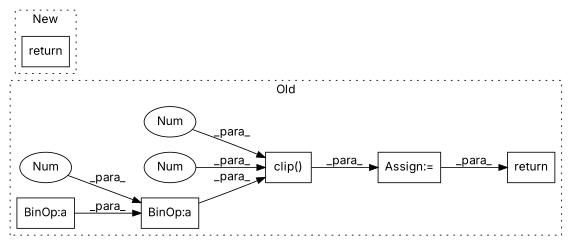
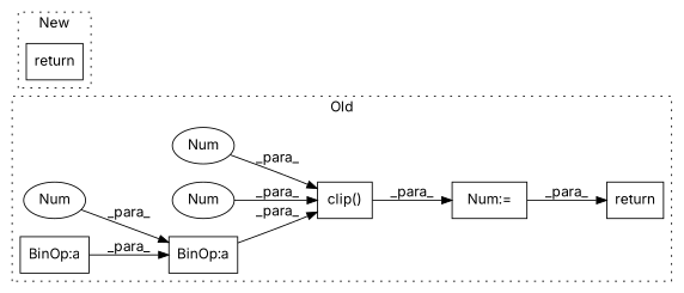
  digraph {
    rankdir=LR
    fontname=Inter
    node [a=76 l=1 shape=box fontname=Inter]
    edge [fontname=Inter]
    n1 [a=75 l="8,1" label="clip()" s="1852,1899"]
-   n2 [a=68 l=3 label="Assign:=" s=1849]
+   n2 [a=68 l=3 label="Num:=" s=1849]
    n3 [label=Num s=1898 shape=ellipse]
    n4 [label=Num s=1896 shape=ellipse]
    n5 [a=82 l=2 label="BinOp:a" s=1886]
    n6 [label=Num s=1888 shape=ellipse]
    n7 [a=82 label="BinOp:a" s=1880]
    n8 [a=93 l=7 label=return s=1909]
    n9 [a=93 l=7 label=return s=1141]
    subgraph cluster_1 {
      label=Old
      style=dotted
      n1
      n2
      n3
      n4
      n5
      n6
      n7
      n8
    }
    subgraph cluster_2 {
      label=New
      style=dotted
      n9
    }
    n1 -> n2 [label=_para_]
    n2 -> n8 [label=_para_]
    n3 -> n1 [label=_para_]
    n4 -> n1 [label=_para_]
    n5 -> n1 [label=_para_]
    n6 -> n5 [label=_para_]
    n7 -> n5 [label=_para_]
  }
